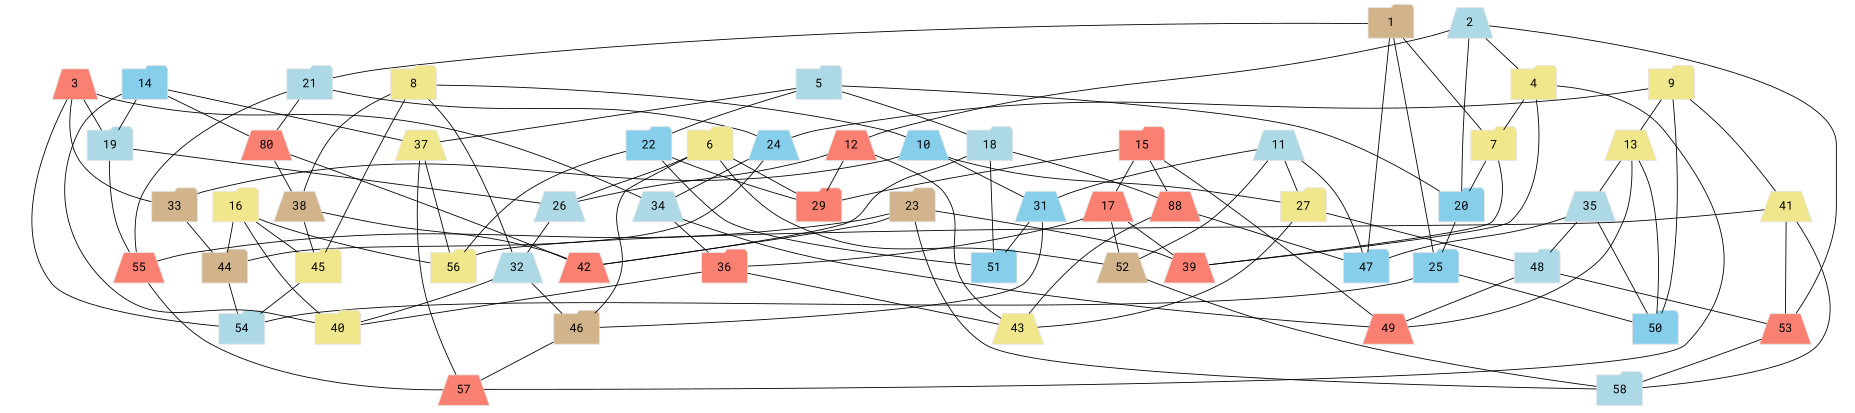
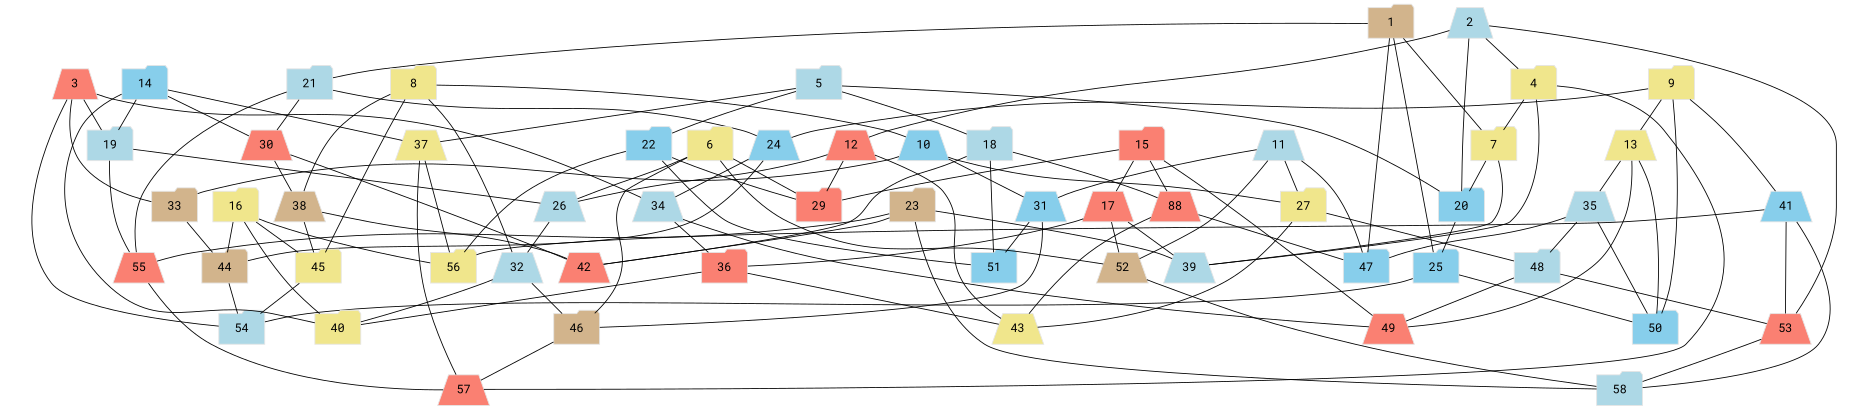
  graph {
    fontname="Roboto Mono"
    node [color=gray90 fillcolor=khaki fontname="Roboto Mono" shape=folder style=filled]
    edge [fontname="Roboto Mono"]
    1 [fillcolor=tan]
    7
    21 [fillcolor=lightblue]
    25 [fillcolor=skyblue]
    47 [fillcolor=skyblue]
    20 [fillcolor=skyblue]
-   39 [fillcolor=salmon shape=trapezium]
+   39 [fillcolor=lightblue shape=trapezium]
    24 [fillcolor=skyblue shape=trapezium]
-   30 [fillcolor=salmon shape=trapezium label=80]
+   30 [fillcolor=salmon shape=trapezium]
    55 [fillcolor=salmon shape=trapezium]
    54 [fillcolor=lightblue]
    50 [fillcolor=skyblue]
    2 [fillcolor=lightblue shape=trapezium]
    4
    12 [fillcolor=salmon shape=trapezium]
    53 [fillcolor=salmon shape=trapezium]
    57 [fillcolor=salmon shape=trapezium]
    26 [fillcolor=lightblue shape=trapezium]
    29 [fillcolor=salmon]
    43 [shape=trapezium]
    58 [fillcolor=lightblue]
    3 [fillcolor=salmon shape=trapezium]
    19 [fillcolor=lightblue]
    33 [fillcolor=tan]
    34 [fillcolor=lightblue shape=trapezium]
    44 [fillcolor=tan]
    49 [fillcolor=salmon shape=trapezium]
    36 [fillcolor=salmon]
    5 [fillcolor=lightblue]
    18 [fillcolor=lightblue]
    22 [fillcolor=skyblue]
    37 [shape=trapezium]
    n33 [fillcolor=salmon label=88 shape=trapezium]
    42 [fillcolor=salmon shape=trapezium]
    51 [fillcolor=skyblue]
    56
    6
    46 [fillcolor=tan]
    52 [fillcolor=tan shape=trapezium]
    32 [fillcolor=lightblue shape=trapezium]
    10 [fillcolor=skyblue shape=trapezium]
    8
    38 [fillcolor=tan shape=trapezium]
    45
    27
    31 [fillcolor=skyblue shape=trapezium]
    40
    13 [shape=trapezium]
    9
-   41 [shape=trapezium]
+   41 [fillcolor=skyblue shape=trapezium]
    35 [fillcolor=lightblue shape=trapezium]
    48 [fillcolor=lightblue]
    11 [fillcolor=lightblue shape=trapezium]
    14 [fillcolor=skyblue]
    15 [fillcolor=salmon]
    17 [fillcolor=salmon shape=trapezium]
    16
    23 [fillcolor=tan]
    1 -- 7
    1 -- 21
    1 -- 25
    1 -- 47
    7 -- 20
    7 -- 39
    21 -- 24
    21 -- 30
    21 -- 55
    25 -- 54
    25 -- 50
    20 -- 25
    24 -- 34
    24 -- 44
    30 -- 42
    30 -- 38
    55 -- 57
    2 -- 20
    2 -- 4
    2 -- 12
    2 -- 53
    4 -- 7
    4 -- 39
    4 -- 57
    12 -- 26
    12 -- 29
    12 -- 43
    53 -- 58
    26 -- 32
    3 -- 54
    3 -- 19
    3 -- 33
    3 -- 34
    19 -- 55
    19 -- 26
    33 -- 44
    34 -- 49
    34 -- 36
    44 -- 54
    36 -- 43
    36 -- 40
    5 -- 20
    5 -- 18
    5 -- 22
    5 -- 37
    18 -- n33
    18 -- 42
    18 -- 51
    22 -- 29
    22 -- 51
    22 -- 56
    37 -- 57
    37 -- 56
    n33 -- 47
    n33 -- 43
    6 -- 26
    6 -- 29
    6 -- 46
    6 -- 52
    46 -- 57
    52 -- 58
    32 -- 46
    32 -- 40
    10 -- 33
    10 -- 27
    10 -- 31
    8 -- 32
    8 -- 10
    8 -- 38
    8 -- 45
    38 -- 42
    38 -- 45
    45 -- 54
    27 -- 43
    27 -- 48
    31 -- 51
    31 -- 46
    13 -- 50
    13 -- 49
    13 -- 35
    9 -- 24
    9 -- 50
    9 -- 13
    9 -- 41
    41 -- 53
    41 -- 58
    41 -- 56
    35 -- 47
    35 -- 50
    35 -- 48
    48 -- 53
    48 -- 49
    11 -- 47
    11 -- 52
    11 -- 27
    11 -- 31
    14 -- 30
    14 -- 19
    14 -- 37
    14 -- 40
    15 -- 29
    15 -- 49
    15 -- n33
    15 -- 17
    17 -- 39
    17 -- 36
    17 -- 52
    16 -- 44
    16 -- 56
    16 -- 45
    16 -- 40
    23 -- 39
    23 -- 55
    23 -- 58
    23 -- 42
  }
